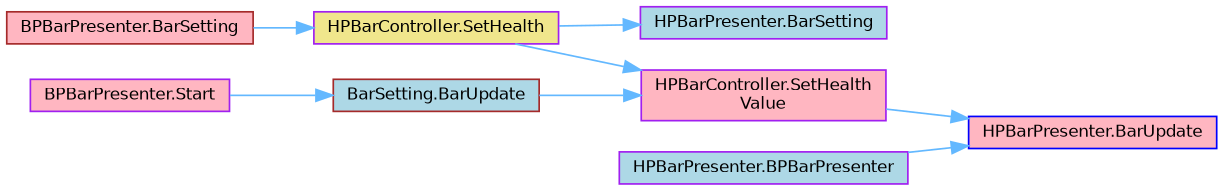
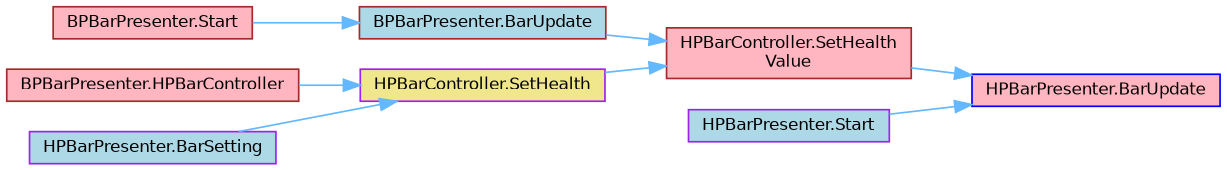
  digraph {
    rankdir=RL
    node [color=brown fillcolor=lightpink fontname=Helvetica fontsize=10 shape=box style=filled]
    edge [color=steelblue1 dir=back fontname=Helvetica fontsize=10 labelfontname=Helvetica labelfontsize=10 style=solid]
-   n1 [color=purple fontcolor=black height=0.2 label="HPBarController.SetHealth\lValue" width=0.4]
-   n2 [fillcolor=lightblue height=0.2 label="BarSetting.BarUpdate" width=0.4]
+   n1 [fontcolor=black height=0.2 label="HPBarController.SetHealth\lValue" width=0.4]
+   n2 [fillcolor=lightblue height=0.2 label="BPBarPresenter.BarUpdate" width=0.4]
    n3 [color=purple fillcolor=khaki height=0.2 label="HPBarController.SetHealth" width=0.4]
-   n4 [color=purple height=0.2 label="BPBarPresenter.Start" width=0.4]
+   n4 [height=0.2 label="BPBarPresenter.Start" width=0.4]
    n5 [color=blue height=0.2 label="HPBarPresenter.BarUpdate" width=0.4]
-   n6 [color=purple fillcolor=lightblue height=0.2 label="HPBarPresenter.BPBarPresenter" width=0.4]
-   n7 [height=0.2 label="BPBarPresenter.BarSetting" width=0.4]
+   n6 [color=purple fillcolor=lightblue height=0.2 label="HPBarPresenter.Start" width=0.4]
+   n7 [height=0.2 label="BPBarPresenter.HPBarController" width=0.4]
    n8 [color=purple fillcolor=lightblue height=0.2 label="HPBarPresenter.BarSetting" width=0.4]
    n1 -> n2
    n1 -> n3
    n2 -> n4
    n3 -> n7
-   n8 -> n3
+   n3 -> n8
    n5 -> n1
    n5 -> n6
  }
